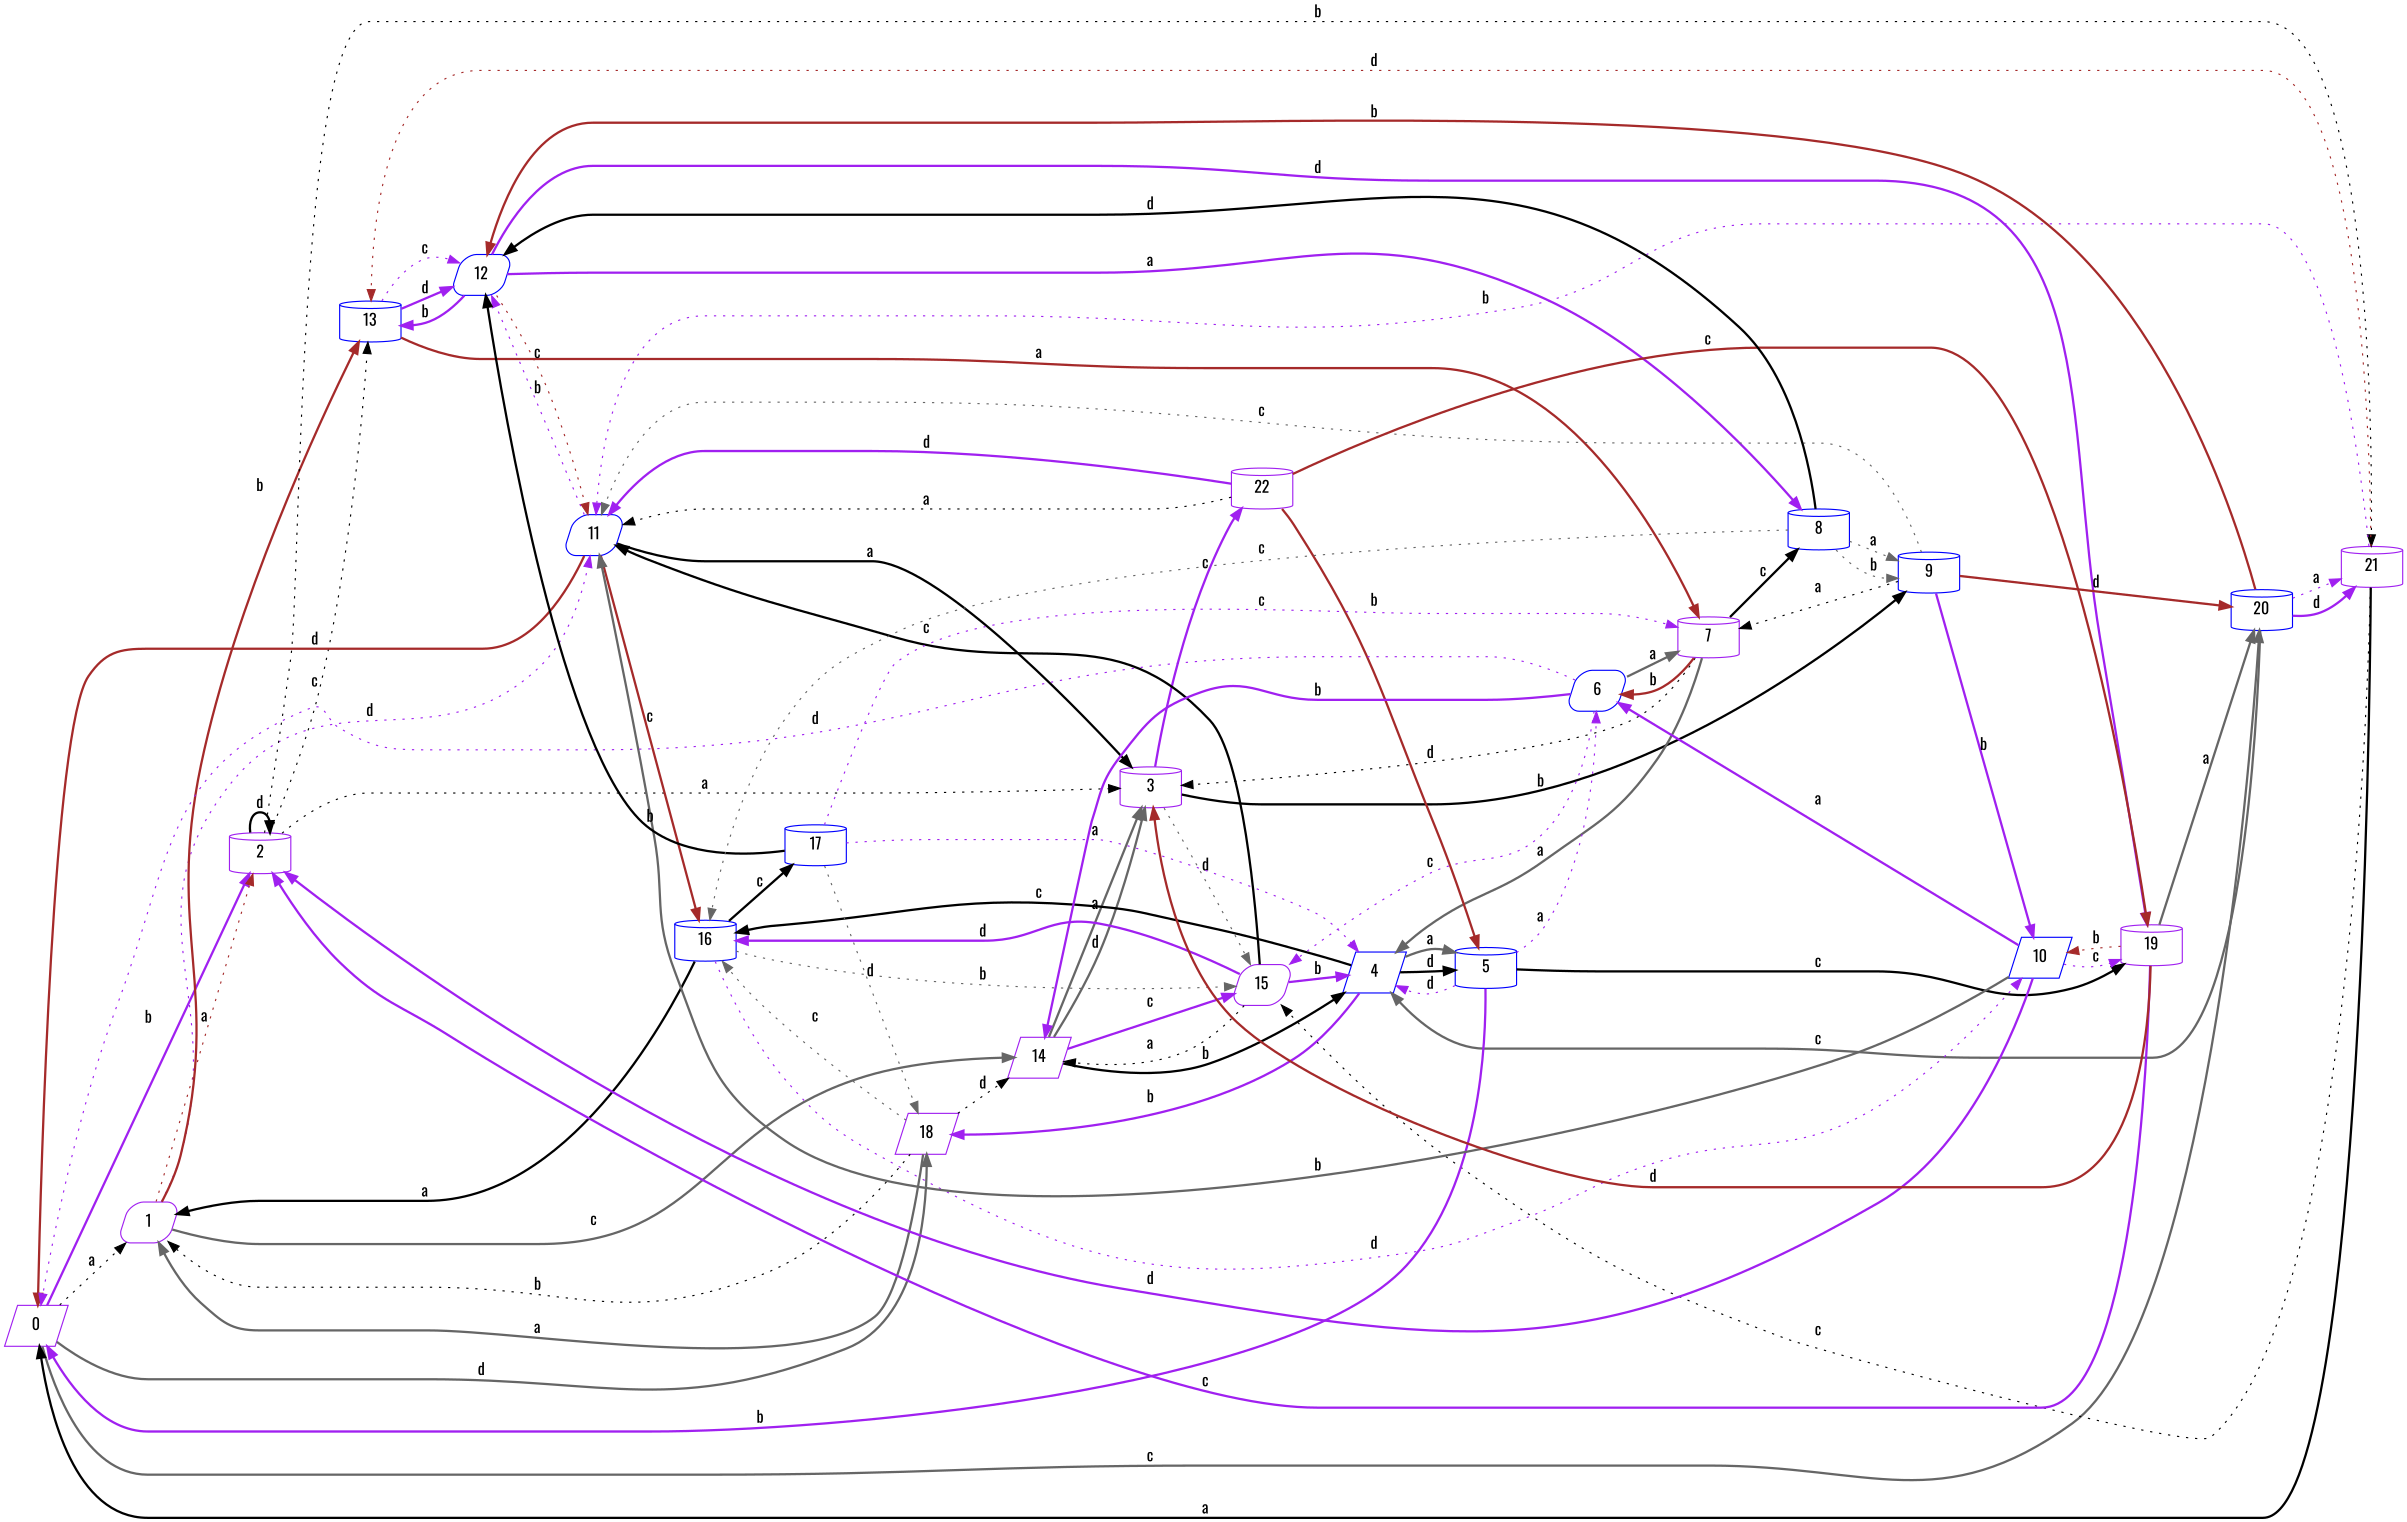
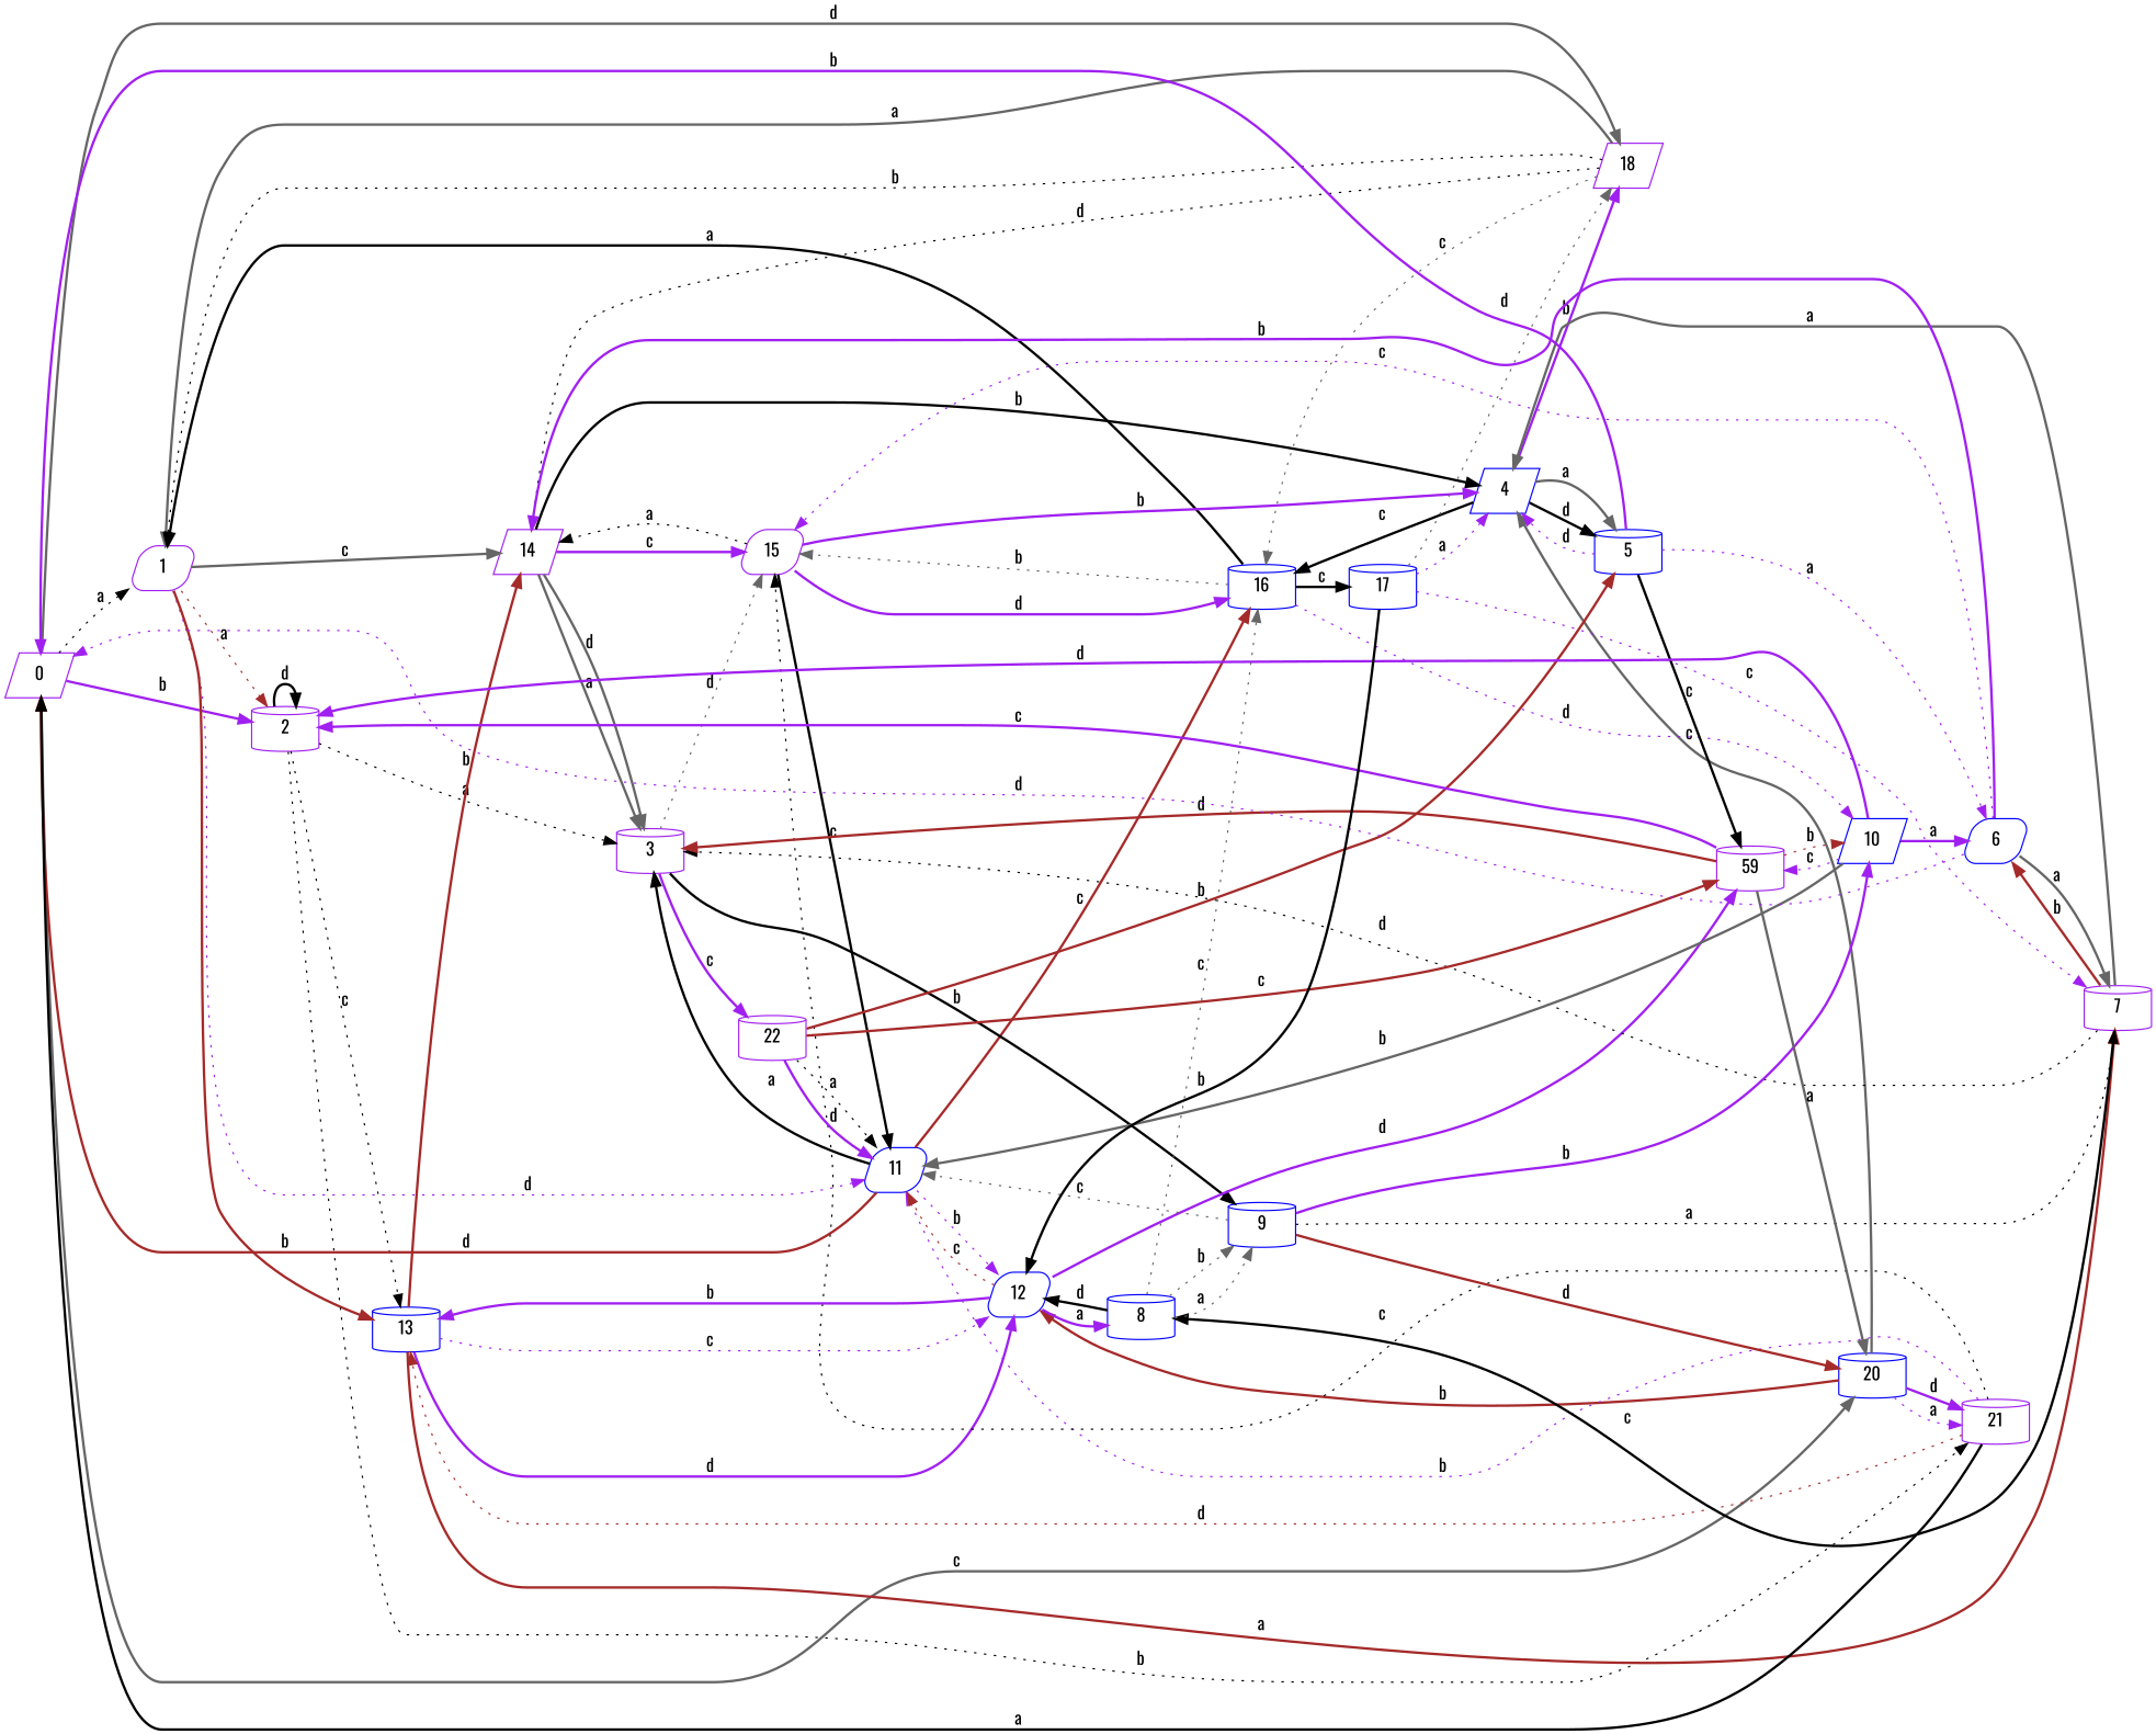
  digraph {
    fontname=Oswald
    rankdir=LR
    node [color=blue fillcolor=white fontname=Oswald shape=cylinder style=filled]
    edge [color=purple fontname=Oswald style=bold]
    n1 [color=purple label=0 shape=parallelogram]
    n2 [color=purple label=1 shape=parallelogram style="rounded,filled"]
    n3 [color=purple label=2]
    n4 [color=purple label=18 shape=parallelogram]
    n5 [label=20]
    n6 [label=11 shape=parallelogram style="rounded,filled"]
    n7 [label=13 style="rounded,filled"]
    n8 [color=purple label=14 shape=parallelogram]
    n9 [color=purple label=3]
    n10 [color=purple label=21 style="rounded,filled"]
    n11 [label=16 style="rounded,filled"]
    n12 [label=4 shape=parallelogram]
    n13 [label=12 shape=parallelogram style="rounded,filled"]
    n14 [color=purple label=7]
    n15 [color=purple label=15 shape=parallelogram style="rounded,filled"]
    n16 [label=9]
    n17 [color=purple label=22 style="rounded,filled"]
    n18 [label=5]
    n19 [label=10 shape=parallelogram]
-   n20 [color=purple label=19]
+   n20 [color=purple label=59]
    n21 [label=6 shape=parallelogram style="rounded,filled"]
    n22 [label=17]
    n23 [label=8 style="rounded,filled"]
    n1 -> n2 [color=black label=a style=dotted]
    n1 -> n3 [label=b]
    n1 -> n4 [color=gray40 label=d]
    n1 -> n5 [color=gray40 label=c]
    n2 -> n3 [color=brown label=a style=dotted]
    n2 -> n6 [label=d style=dotted]
    n2 -> n7 [color=brown label=b]
    n2 -> n8 [color=gray40 label=c]
    n3 -> n3 [color=black label=d]
    n3 -> n7 [color=black label=c style=dotted]
    n3 -> n9 [color=black label=a style=dotted]
    n3 -> n10 [color=black label=b style=dotted]
    n4 -> n2 [color=gray40 label=a]
    n4 -> n2 [color=black label=b style=dotted]
    n4 -> n8 [color=black label=d style=dotted]
    n4 -> n11 [color=gray40 label=c style=dotted]
    n5 -> n10 [label=a style=dotted]
    n5 -> n10 [label=d]
    n5 -> n12 [color=gray40 label=c]
    n5 -> n13 [color=brown label=b]
    n6 -> n1 [color=brown label=d]
    n6 -> n9 [color=black label=a]
    n6 -> n11 [color=brown label=c]
    n6 -> n13 [label=b style=dotted]
+   n7 -> n8 [color=brown label=b]
    n7 -> n13 [label=c style=dotted]
    n7 -> n13 [label=d]
    n7 -> n14 [color=brown label=a]
    n8 -> n9 [color=gray40 label=a]
    n8 -> n9 [color=gray40 label=d]
    n8 -> n12 [color=black label=b]
    n8 -> n15 [label=c]
    n9 -> n15 [color=gray40 label=d style=dotted]
    n9 -> n16 [color=black label=b]
    n9 -> n17 [label=c]
    n10 -> n1 [color=black label=a]
    n10 -> n6 [label=b style=dotted]
    n10 -> n7 [color=brown label=d style=dotted]
    n10 -> n15 [color=black label=c style=dotted]
    n11 -> n2 [color=black label=a]
    n11 -> n15 [color=gray40 label=b style=dotted]
    n11 -> n19 [label=d style=dotted]
    n11 -> n22 [color=black label=c]
    n12 -> n4 [label=b]
    n12 -> n11 [color=black label=c]
    n12 -> n18 [color=gray40 label=a]
    n12 -> n18 [color=black label=d]
    n13 -> n6 [color=brown label=c style=dotted]
    n13 -> n7 [label=b]
    n13 -> n20 [label=d]
    n13 -> n23 [label=a]
    n14 -> n9 [color=black label=d style=dotted]
    n14 -> n12 [color=gray40 label=a]
    n14 -> n21 [color=brown label=b]
    n14 -> n23 [color=black label=c]
    n15 -> n6 [color=black label=c]
    n15 -> n8 [color=black label=a style=dotted]
    n15 -> n11 [label=d]
    n15 -> n12 [label=b]
    n16 -> n5 [color=brown label=d]
    n16 -> n6 [color=gray40 label=c style=dotted]
    n16 -> n14 [color=black label=a style=dotted]
    n16 -> n19 [label=b]
    n17 -> n6 [color=black label=a style=dotted]
    n17 -> n6 [label=d]
    n17 -> n18 [color=brown label=b]
    n17 -> n20 [color=brown label=c]
    n18 -> n1 [label=b]
    n18 -> n12 [label=d style=dotted]
    n18 -> n20 [color=black label=c]
    n18 -> n21 [label=a style=dotted]
    n19 -> n3 [label=d]
    n19 -> n6 [color=gray40 label=b]
    n19 -> n20 [label=c style=dotted]
    n19 -> n21 [label=a]
    n20 -> n3 [label=c]
    n20 -> n5 [color=gray40 label=a]
    n20 -> n9 [color=brown label=d]
    n20 -> n19 [color=brown label=b style=dotted]
    n21 -> n1 [label=d style=dotted]
    n21 -> n8 [label=b]
    n21 -> n14 [color=gray40 label=a]
    n21 -> n15 [label=c style=dotted]
    n22 -> n4 [color=gray40 label=d style=dotted]
    n22 -> n12 [label=a style=dotted]
    n22 -> n13 [color=black label=b]
    n22 -> n14 [label=c style=dotted]
    n23 -> n11 [color=gray40 label=c style=dotted]
    n23 -> n13 [color=black label=d]
    n23 -> n16 [color=gray40 label=a style=dotted]
    n23 -> n16 [color=gray40 label=b style=dotted]
  }
